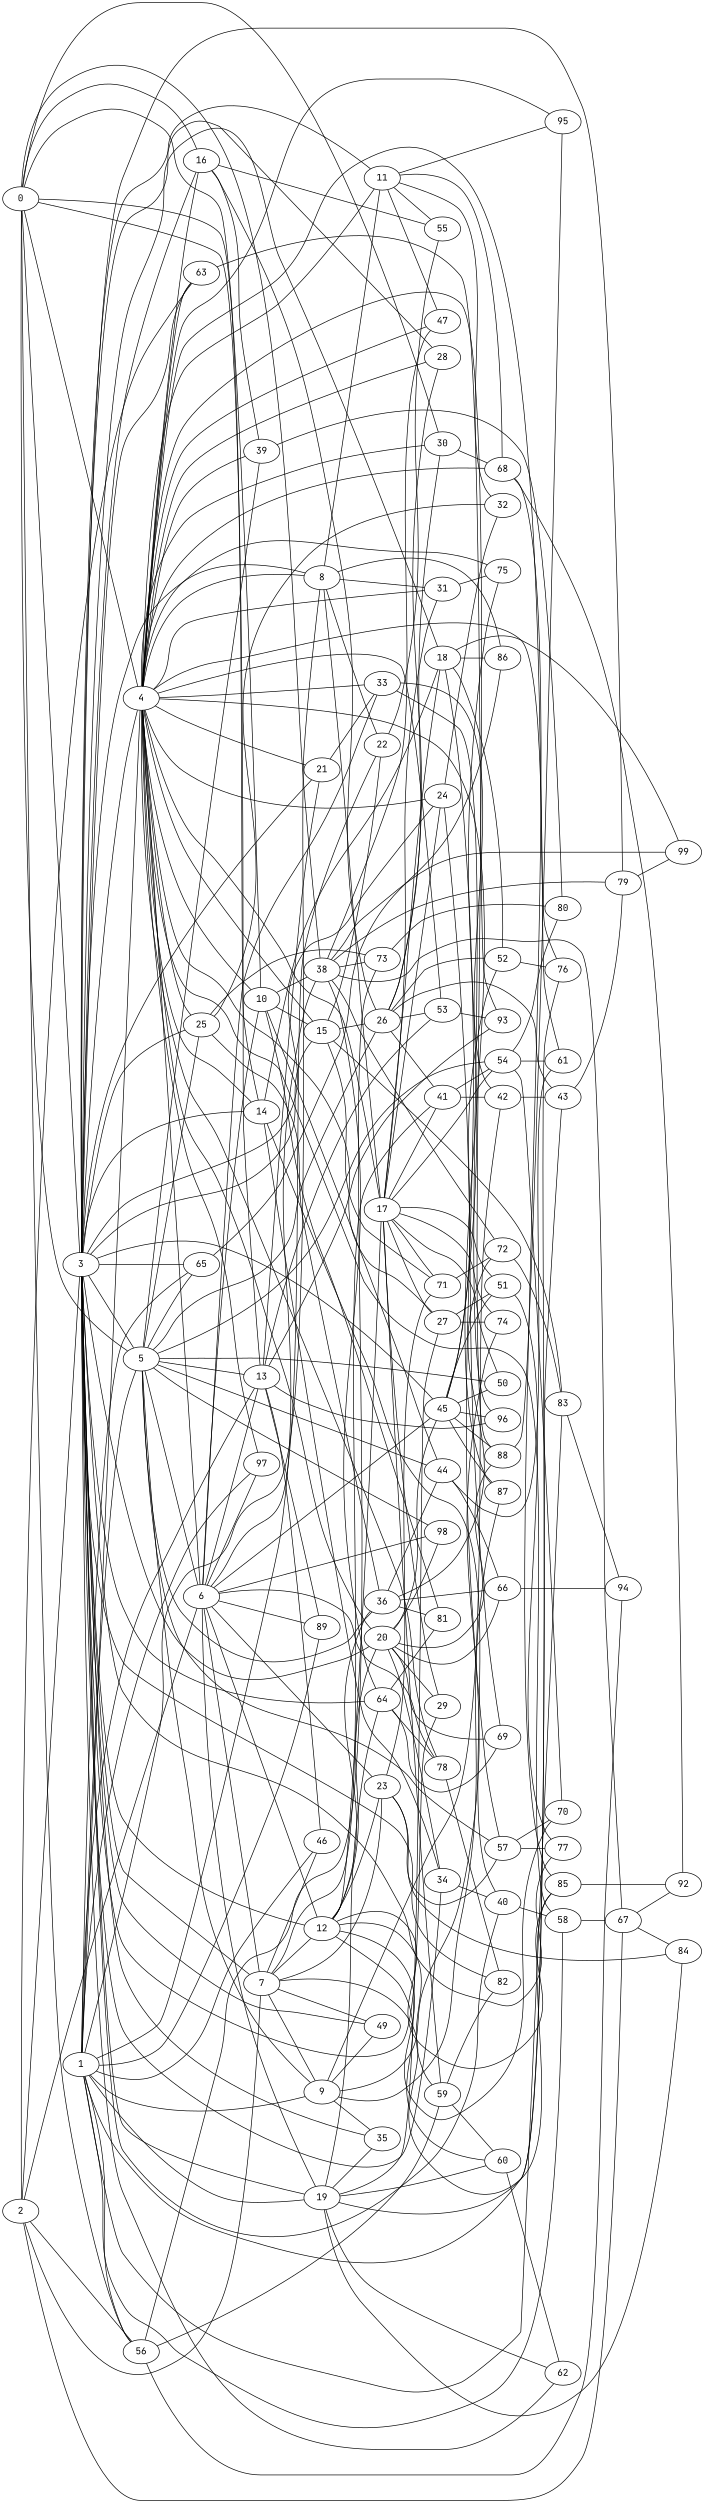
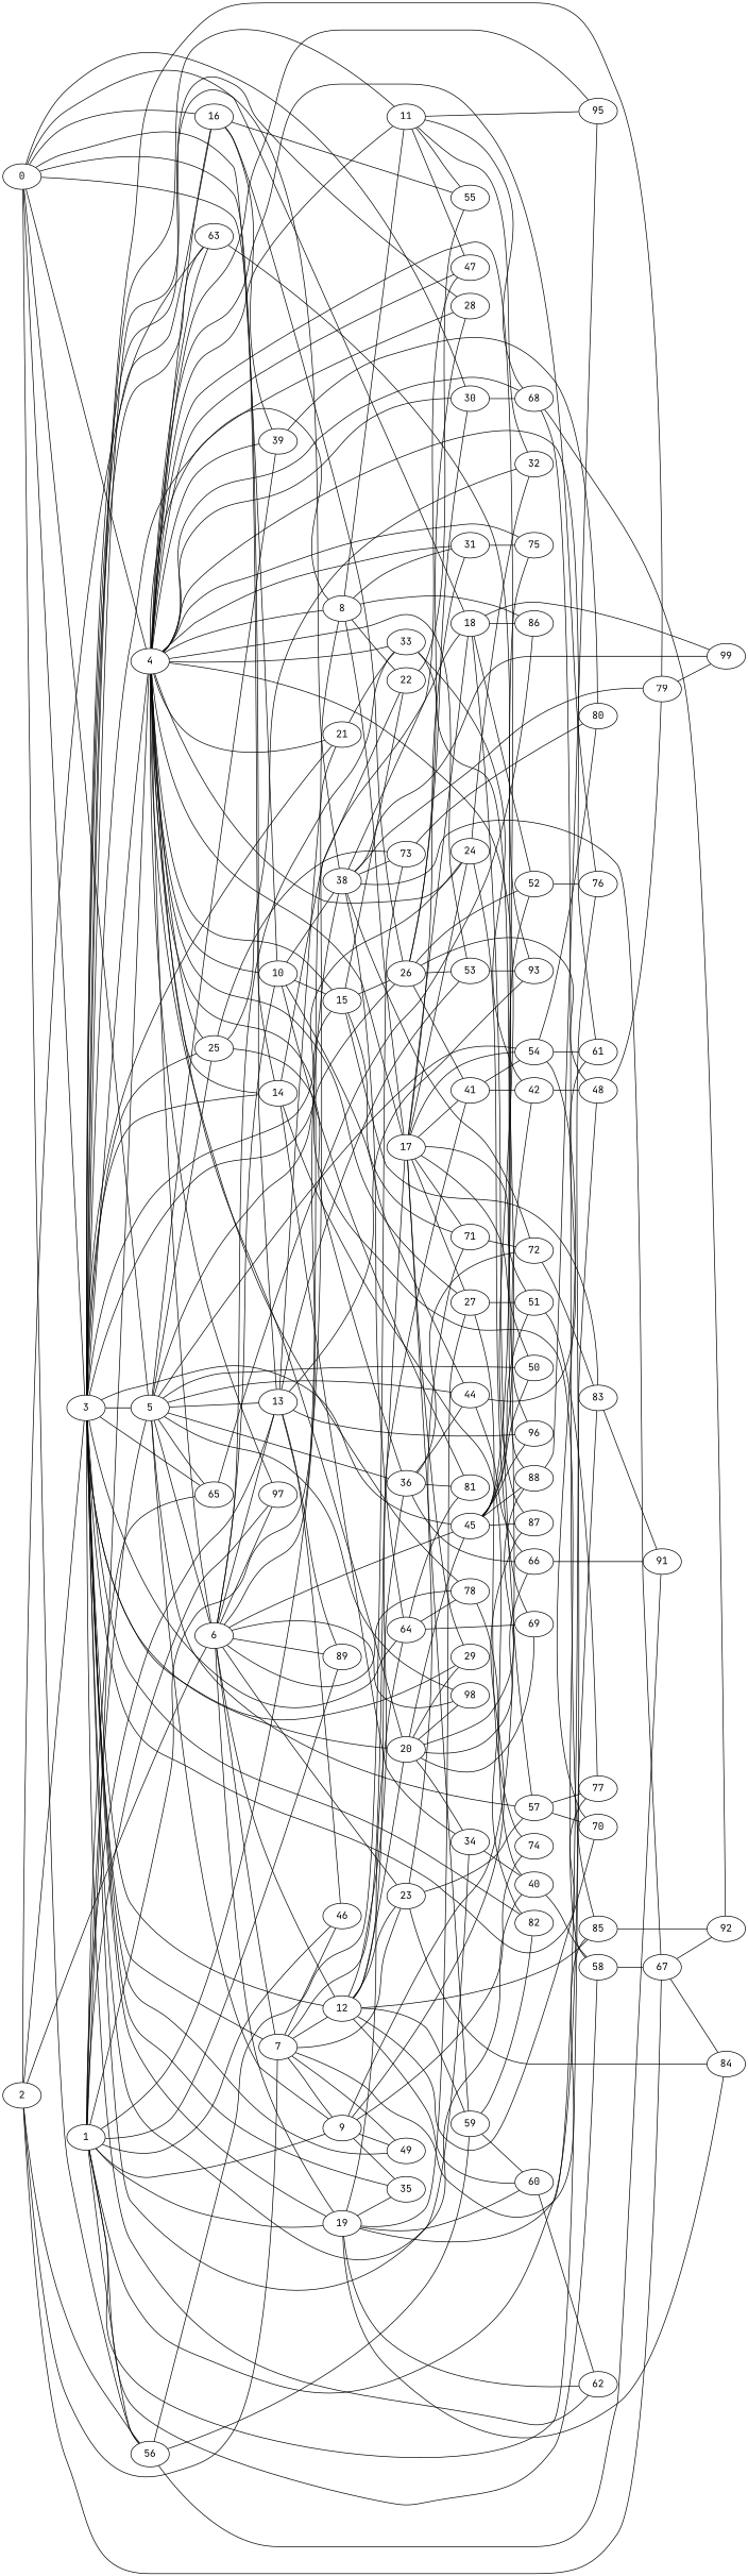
  strict graph {
    fontname="JetBrains Mono"
    rankdir=LR
    node [fontname="JetBrains Mono"]
    edge [fontname="JetBrains Mono" is_available=True prob=1.0]
    0
    3
    4
    5
    10
    13
    14
    16
    30
    38
    56
    8
    19
    65
    7
    63
    11
    12
    15
    18
    20
    21
    24
    25
    28
    29
    34
    35
    40
    45
    49
    62
    64
    77
    79
    82
    58
    76
    97
    6
    17
    27
    31
    33
    39
    47
    53
    61
    68
    75
    78
    87
    88
    95
    9
    26
    36
    44
    50
    54
    57
    98
    81
    46
    89
    93
    96
    55
    67
    99
    73
    72
    59
-   94
+   94 [label=91]
    1
    83
    22
    86
    42
    74
    60
-   43
+   43 [label=48]
    84
    2
    23
    41
    85
    92
    32
    70
    71
    52
    66
    69
    51
    80
    0 -- 3 [prob=0.767873073265]
    0 -- 4 [prob=0.518082085444]
    0 -- 5 [prob=0.294499014592]
    0 -- 10 [prob=0.959068259203]
    0 -- 13 [prob=0.152870979204]
    0 -- 14
    0 -- 16 [prob=0.70242993632]
    0 -- 30 [prob=0.914153581302]
    0 -- 38 [prob=0.0963336639635]
    0 -- 56
    3 -- 4 [prob=0.396948380896]
    3 -- 5 [prob=0.542921728303]
    3 -- 14 [prob=0.977081444049]
    3 -- 16 [prob=0.246305770459]
    3 -- 8 [prob=0.863381513617]
    3 -- 19 [prob=0.103977065343]
    3 -- 65 [prob=0.567113700744]
    3 -- 7
    3 -- 63 [prob=0.0567534166742]
    3 -- 11 [prob=0.0102284344629]
    3 -- 12 [prob=0.0293438979973]
    3 -- 15
    3 -- 18 [prob=0.314693342816]
    3 -- 20
    3 -- 21 [prob=0.204508650726]
    3 -- 24
    3 -- 25
    3 -- 28 [prob=0.947558118595]
    3 -- 29 [prob=0.512375766761]
    3 -- 34 [prob=0.782101116931]
    3 -- 35
    3 -- 40 [prob=0.159689740082]
    3 -- 45 [prob=0.825182249018]
    3 -- 49 [prob=0.899561965692]
    3 -- 62
    3 -- 64
    3 -- 77 [prob=0.675408607009]
    3 -- 79 [prob=0.650862362902]
    3 -- 82 [prob=0.463820208617]
    4 -- 10 [prob=0.836772321574]
    4 -- 14 [prob=0.840635502678]
    4 -- 16
    4 -- 30 [prob=0.349496738984]
    4 -- 8
    4 -- 63
    4 -- 11 [prob=0.692786868883]
    4 -- 15 [prob=0.506985884674]
    4 -- 20 [prob=0.494999048409]
    4 -- 21 [prob=0.161234628352]
    4 -- 24 [prob=0.0630256991995]
    4 -- 25
    4 -- 28
    4 -- 58
    4 -- 76 [prob=0.372227114495]
    4 -- 97 [prob=0.140183848915]
    4 -- 6 [prob=0.810324917118]
    4 -- 17 [prob=0.502722234499]
    4 -- 27 [prob=0.00107057077393]
    4 -- 31 [prob=0.233044930511]
    4 -- 33 [prob=0.914552755034]
    4 -- 39 [prob=0.19571895179]
    4 -- 47 [prob=0.469642053978]
    4 -- 53 [prob=0.527207874493]
    4 -- 61 [prob=0.446660876646]
    4 -- 68 [prob=0.910326661041]
    4 -- 75 [prob=0.752294030312]
    4 -- 78 [prob=0.425174201403]
    4 -- 87
    4 -- 88
    4 -- 95 [prob=0.890573873026]
    5 -- 13 [prob=0.443911468387]
    5 -- 65 [prob=0.649956228306]
    5 -- 25 [prob=0.494838013691]
    5 -- 6 [prob=0.787012520449]
    5 -- 39
    5 -- 9
    5 -- 26
    5 -- 36
    5 -- 44 [prob=0.895124479616]
    5 -- 50
    5 -- 54 [prob=0.723855718876]
    5 -- 57
    5 -- 98 [prob=0.983646592621]
    10 -- 38 [prob=0.412864426699]
    10 -- 15 [prob=0.462007544159]
    10 -- 44
    10 -- 81
    13 -- 21 [prob=0.243333267402]
    13 -- 53
    13 -- 46
    13 -- 89 [prob=0.050380747787]
    13 -- 93 [prob=0.203801181018]
    13 -- 96 [prob=0.248031126999]
    14 -- 18 [prob=0.424384641925]
    14 -- 34 [prob=0.47492671136]
    14 -- 40 [prob=0.853331142457]
    16 -- 39 [prob=0.64265755606]
    16 -- 26
    16 -- 55 [prob=0.148323170965]
    30 -- 68 [prob=0.574466843478]
    38 -- 64 [prob=0.508117512236]
    38 -- 79
    38 -- 47 [prob=0.427093718496]
    38 -- 67 [prob=0.130203710225]
    38 -- 99
    38 -- 73 [prob=0.139506757085]
    38 -- 72 [prob=0.11541602145]
    56 -- 73
    56 -- 59 [prob=0.658141668174]
    56 -- 94
    8 -- 11 [prob=0.812209829226]
    8 -- 17 [prob=0.4080775452]
    8 -- 31 [prob=0.13189877145]
    8 -- 22
    8 -- 86
    19 -- 35 [prob=0.366992782631]
    19 -- 62
    19 -- 64
    19 -- 27 [prob=0.636756680576]
    19 -- 60 [prob=0.906008586943]
    19 -- 43 [prob=0.799075148127]
    19 -- 84 [prob=0.496645688437]
    65 -- 86 [prob=0.795511735783]
    7 -- 12 [prob=0.080189947777]
    7 -- 49 [prob=0.345303384066]
    7 -- 9 [prob=0.66668152824]
    7 -- 46
    7 -- 23 [prob=0.302083604187]
    7 -- 41 [prob=0.85122360391]
    7 -- 85 [prob=0.799344199414]
    63 -- 93 [prob=0.908782258537]
    11 -- 47
    11 -- 68 [prob=0.912727399075]
    11 -- 95 [prob=0.738250942346]
    11 -- 55
    11 -- 32
    12 -- 20
    12 -- 17
    12 -- 36 [prob=0.202116474446]
    12 -- 59 [prob=0.855847156546]
    12 -- 60 [prob=0.157044361727]
    12 -- 23 [prob=0.234674525556]
    12 -- 85 [prob=0.583025620232]
    12 -- 70
    15 -- 26 [prob=0.897618169412]
    15 -- 83 [prob=0.229750110254]
    15 -- 22 [prob=0.690119839776]
    15 -- 71
    18 -- 57 [prob=0.547499350306]
    18 -- 99 [prob=0.957627850296]
    18 -- 86 [prob=0.906387387494]
    18 -- 52 [prob=0.118009250562]
    20 -- 29 [prob=0.582602813106]
    20 -- 34 [prob=0.772224619427]
    20 -- 45 [prob=0.511744080296]
    20 -- 88 [prob=0.891076156623]
    20 -- 98 [prob=0.905218432263]
    20 -- 66
    20 -- 69 [prob=0.396920188536]
    21 -- 33 [prob=0.922654907889]
    24 -- 32 [prob=0.250665848857]
    24 -- 69
    25 -- 36 [prob=0.507749277404]
    25 -- 73 [prob=0.207722812659]
    25 -- 32 [prob=0.286065816411]
    34 -- 40 [prob=0.611449011789]
    40 -- 58 [prob=0.199099619835]
    45 -- 75 [prob=0.00834316832196]
    45 -- 87 [prob=0.77066943475]
    45 -- 88 [prob=0.717153551685]
    45 -- 50 [prob=0.871669562035]
    45 -- 96 [prob=0.0868763110603]
    45 -- 52 [prob=0.115966199662]
    45 -- 51 [prob=0.406628032702]
    64 -- 78 [prob=0.544844955127]
    64 -- 81 [prob=0.47051380869]
    64 -- 69 [prob=0.778686011968]
    79 -- 99 [prob=0.381464534483]
    58 -- 67 [prob=0.256029879336]
    6 -- 10 [prob=0.0642084393678]
    6 -- 13 [prob=0.655083957849]
    6 -- 19 [prob=0.241860885116]
    6 -- 7
    6 -- 12 [prob=0.843313232383]
    6 -- 45 [prob=0.103365390015]
    6 -- 97 [prob=0.690989838626]
    6 -- 33 [prob=0.406671655041]
    6 -- 78 [prob=0.485226259793]
    6 -- 98 [prob=0.248488896915]
    6 -- 89
    6 -- 22 [prob=0.23792492563]
    6 -- 23 [prob=0.615360143705]
    17 -- 18 [prob=0.913823880117]
    17 -- 24 [prob=0.667029664776]
    17 -- 29 [prob=0.735174800707]
    17 -- 27 [prob=0.388818379571]
    17 -- 31 [prob=0.128827665944]
    17 -- 50
    17 -- 54 [prob=0.403477855712]
    17 -- 59 [prob=0.928655409312]
-   17 -- 74
    17 -- 41 [prob=0.295465953526]
    17 -- 71
    17 -- 51 [prob=0.953047408519]
    27 -- 74 [prob=0.319161936646]
    27 -- 51
    31 -- 75 [prob=0.351141141637]
    33 -- 96 [prob=0.346827319419]
    33 -- 42
    39 -- 80 [prob=0.01750835135]
    53 -- 93 [prob=0.0793236189493]
    68 -- 85
    68 -- 92
    78 -- 82 [prob=0.382122610153]
    88 -- 95
    9 -- 35 [prob=0.519532826752]
    9 -- 49 [prob=0.760523576334]
    9 -- 87
    9 -- 42 [prob=0.695031748897]
    9 -- 74
    26 -- 30 [prob=0.280149428835]
    26 -- 28
    26 -- 53 [prob=0.140469225928]
    26 -- 43 [prob=0.196438731427]
    26 -- 41 [prob=0.23501834434]
    26 -- 52 [prob=0.339624975133]
    36 -- 44 [prob=0.977334375385]
    36 -- 81 [prob=0.27242442705]
    36 -- 72 [prob=0.816753136326]
    36 -- 66
    44 -- 61 [prob=0.502182121011]
    44 -- 66
    54 -- 61 [prob=0.51845149625]
    54 -- 70 [prob=0.199687680513]
    54 -- 80
    57 -- 77 [prob=0.301359076973]
    57 -- 70 [prob=0.17713867055]
    67 -- 84 [prob=0.520766619984]
    67 -- 92 [prob=0.887324597515]
    73 -- 80 [prob=0.267529750237]
    72 -- 83 [prob=0.694372854204]
    59 -- 82 [prob=0.564771247106]
    59 -- 60 [prob=0.762654884281]
    1 -- 4
    1 -- 5
    1 -- 13 [prob=0.629491019002]
    1 -- 38 [prob=0.656993032069]
    1 -- 56 [prob=0.309115351446]
    1 -- 8
    1 -- 19
    1 -- 65
    1 -- 58 [prob=0.931525399737]
    1 -- 76 [prob=0.0383362417057]
    1 -- 97 [prob=0.465578213752]
    1 -- 9 [prob=0.188384255614]
    1 -- 46 [prob=0.392467332683]
    1 -- 89 [prob=0.657661487648]
    1 -- 83 [prob=0.134421273129]
    83 -- 94 [prob=0.952927581119]
    22 -- 55
    42 -- 43
    60 -- 62 [prob=0.0156700038402]
    43 -- 79
    2 -- 3 [prob=0.956056835188]
    2 -- 56 [prob=0.472417987181]
    2 -- 7 [prob=0.698134977417]
    2 -- 63
    2 -- 6
    2 -- 67 [prob=0.682955554602]
    23 -- 57
    23 -- 84 [prob=0.220747252284]
    23 -- 71
    41 -- 54 [prob=0.739381590149]
    41 -- 42 [prob=0.543340599392]
    85 -- 92 [prob=0.911420208412]
    71 -- 72 [prob=0.617904080702]
    52 -- 76 [prob=0.25177988559]
    66 -- 94 [prob=0.836514298942]
    51 -- 77 [prob=0.407201731141]
  }
